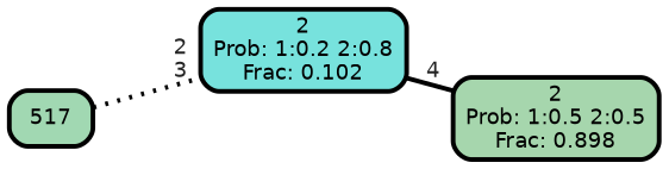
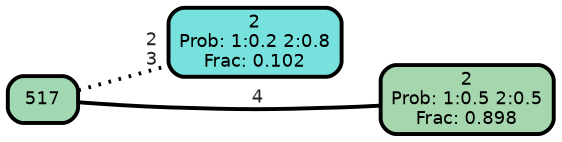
  graph {
    rankdir=LR
    ranksep="0 equally"
    splines=straight
    node [color=black fontcolor=black fontname=helvetica penwidth=3 shape=box style="filled, rounded"]
    edge [color=black fontcolor=grey14 fontname=helvetica fontweight=bold penwidth=3]
    n1 [fillcolor="#77e2dd" label="2\nProb: 1:0.2 2:0.8\nFrac: 0.102"]
    n2 [fillcolor="#a1d8b2" label=517]
    n3 [fillcolor="#a6d6ad" label="2\nProb: 1:0.5 2:0.5\nFrac: 0.898"]
    subgraph sub_1 {
      rank=same
    }
    n2 -- n1 [label=" 2\n 3" style=dotted]
-   n1 -- n3 [label=" 4" style=bold]
+   n2 -- n3 [label=" 4" style=bold]
  }
